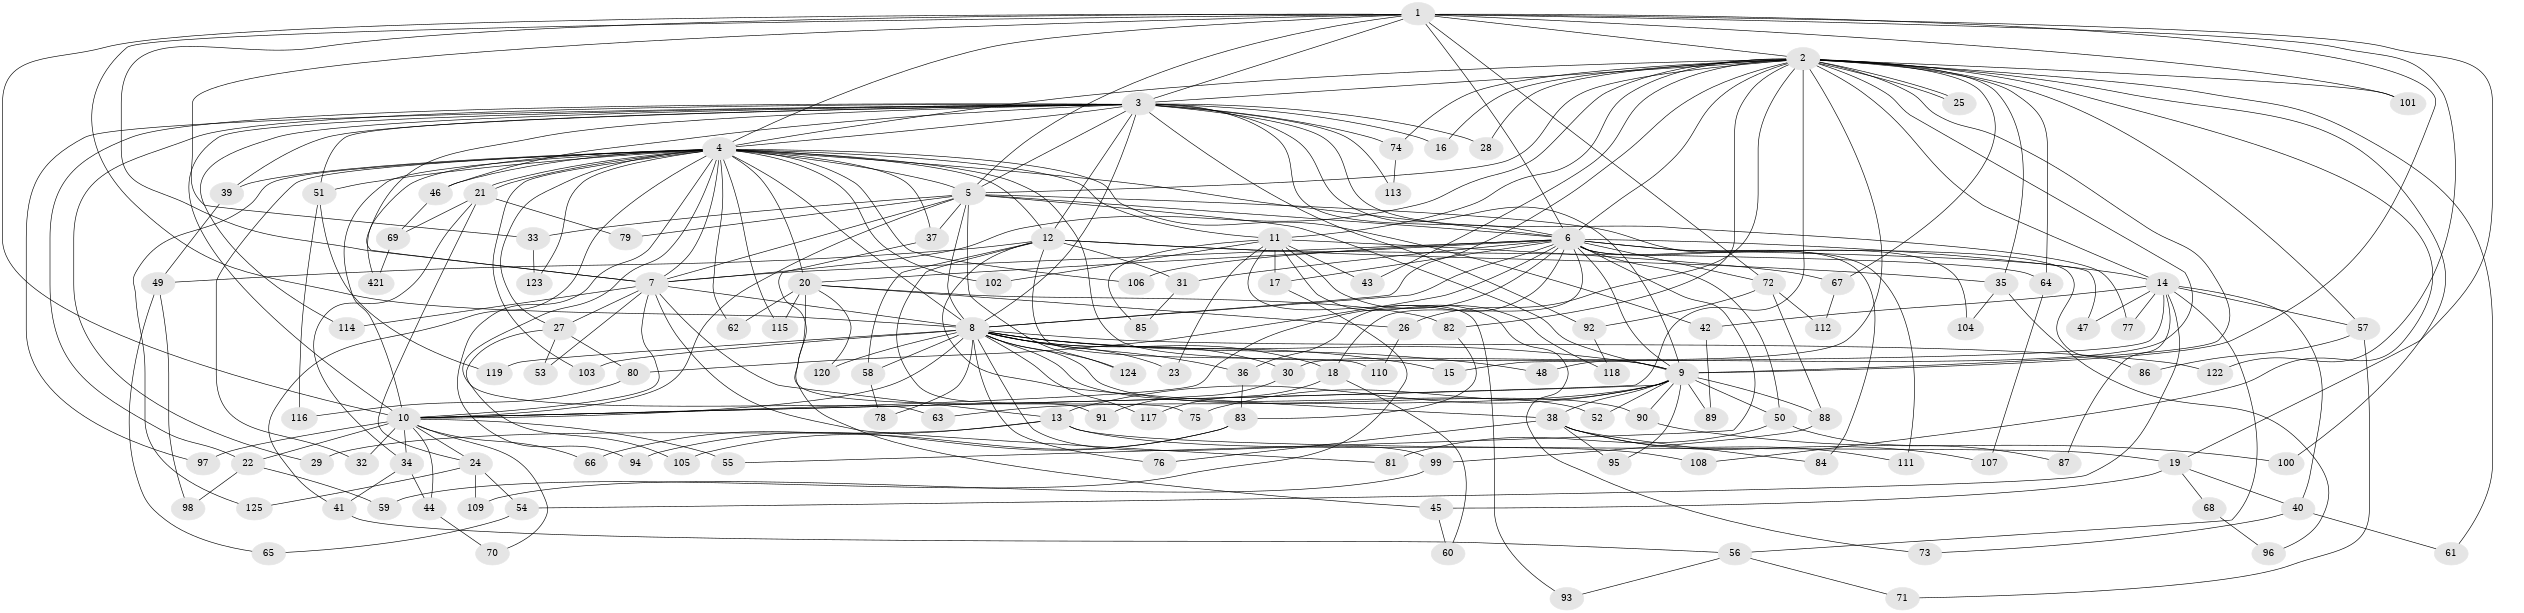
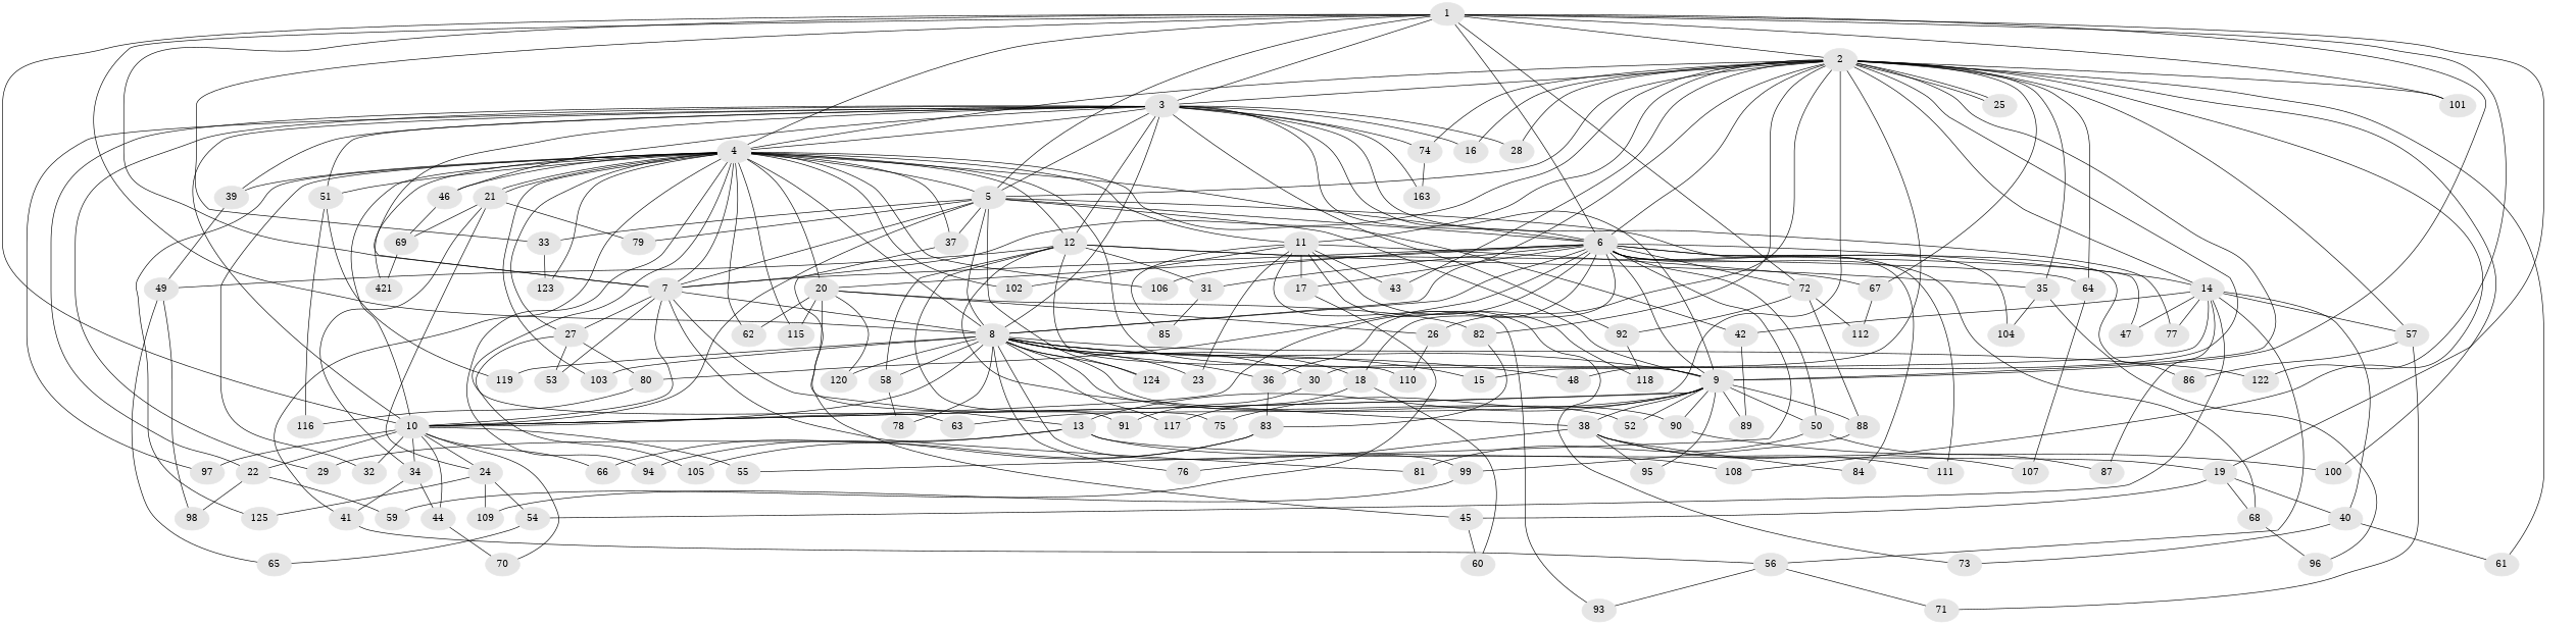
  graph {
    node [color=gray90 style=filled]
    1
    2
    3
    4
    5
    6
    7
    8
    9
    10
    19
    33
    72
    101
    122
    11
    14
    16
    25
    26
    28
    30
    35
    43
    48
    57
    61
    64
    67
    74
    82
    100
    108
    12
    22
    29
    39
    46
    51
    77
    92
    97
-   113
-   114
+   113 [label=163]
    20
    21
    27
    32
    37
    41
    42
    62
    63
    94
    102
    103
    106
    115
    n59 [label=421]
    123
    125
    79
    104
    124
    17
    18
    31
    36
    47
    50
    55
    68
    80
    84
    86
    111
    13
    53
    81
    15
    23
    52
    58
    76
    78
    90
    99
    117
    119
    120
    38
    75
    88
    89
    95
    24
    34
    44
    66
    70
    40
    45
    112
    73
    85
    93
    118
    54
    56
    87
    110
    91
    96
    71
    107
    83
    49
    59
    98
    69
    116
    105
    60
    109
    65
    1 -- 2
    1 -- 3
    1 -- 4
    1 -- 5
    1 -- 6
    1 -- 7
    1 -- 8
    1 -- 9
    1 -- 10
    1 -- 19
    1 -- 33
    1 -- 72
    1 -- 101
    1 -- 122
    2 -- 3
    2 -- 4
    2 -- 5
    2 -- 6
    2 -- 7
    2 -- 8
    2 -- 9
    2 -- 10
    2 -- 101
    2 -- 11
    2 -- 14
    2 -- 16
    2 -- 25
    2 -- 25
    2 -- 26
    2 -- 28
    2 -- 30
    2 -- 35
    2 -- 43
    2 -- 48
    2 -- 57
    2 -- 61
    2 -- 64
    2 -- 67
    2 -- 74
    2 -- 82
    2 -- 100
    2 -- 108
    3 -- 4
    3 -- 5
    3 -- 6
    3 -- 7
    3 -- 8
    3 -- 9
    3 -- 10
    3 -- 16
    3 -- 28
    3 -- 74
    3 -- 12
    3 -- 22
    3 -- 29
    3 -- 39
    3 -- 46
    3 -- 51
    3 -- 77
    3 -- 92
    3 -- 97
    3 -- 113
-   3 -- 114
    4 -- 5
    4 -- 6
    4 -- 7
    4 -- 8
    4 -- 9
    4 -- 10
    4 -- 11
    4 -- 12
    4 -- 39
    4 -- 46
    4 -- 51
    4 -- 20
    4 -- 21
    4 -- 21
    4 -- 27
    4 -- 32
    4 -- 37
    4 -- 41
    4 -- 42
    4 -- 62
    4 -- 63
    4 -- 94
    4 -- 102
    4 -- 103
    4 -- 106
    4 -- 115
    4 -- n59
    4 -- 123
    4 -- 125
    5 -- 6
    5 -- 7
    5 -- 8
    5 -- 9
    5 -- 10
    5 -- 33
    5 -- 37
    5 -- 79
    5 -- 104
    5 -- 124
    6 -- 7
    6 -- 8
    6 -- 9
    6 -- 10
    6 -- 72
    6 -- 14
    6 -- 20
    6 -- 106
    6 -- 17
    6 -- 18
    6 -- 31
    6 -- 36
    6 -- 47
    6 -- 50
    6 -- 55
+   6 -- 68
    6 -- 80
    6 -- 84
    6 -- 86
    6 -- 111
    7 -- 8
    7 -- 10
-   7 -- 114
    7 -- 27
    7 -- 13
    7 -- 53
    7 -- 81
    8 -- 9
    8 -- 10
    8 -- 122
    8 -- 30
    8 -- 48
    8 -- 103
    8 -- 124
    8 -- 18
    8 -- 36
    8 -- 15
    8 -- 23
    8 -- 52
    8 -- 58
    8 -- 76
    8 -- 78
    8 -- 90
    8 -- 99
    8 -- 117
    8 -- 119
    8 -- 120
    9 -- 10
    9 -- 63
    9 -- 50
    9 -- 13
    9 -- 52
    9 -- 90
    9 -- 38
    9 -- 75
    9 -- 88
    9 -- 89
    9 -- 95
    10 -- 22
    10 -- 97
    10 -- 32
    10 -- 55
    10 -- 24
    10 -- 34
    10 -- 44
    10 -- 66
    10 -- 70
    19 -- 68
    19 -- 40
    19 -- 45
    33 -- 123
    72 -- 92
    72 -- 88
    72 -- 112
    11 -- 43
    11 -- 67
    11 -- 102
    11 -- 17
    11 -- 23
    11 -- 73
    11 -- 85
    11 -- 93
    11 -- 118
    14 -- 57
    14 -- 77
    14 -- 42
    14 -- 47
    14 -- 15
    14 -- 40
    14 -- 54
    14 -- 56
    14 -- 87
    26 -- 110
    30 -- 91
    35 -- 104
    35 -- 96
    57 -- 86
    57 -- 71
    64 -- 107
    67 -- 112
    74 -- 113
    82 -- 83
    12 -- 35
    12 -- 64
    12 -- 31
    12 -- 58
    12 -- 38
    12 -- 110
    12 -- 91
    12 -- 49
    22 -- 59
    22 -- 98
    39 -- 49
    46 -- 69
    51 -- 119
    51 -- 116
    92 -- 118
    20 -- 26
    20 -- 82
    20 -- 62
    20 -- 115
    20 -- 120
    20 -- 45
    21 -- 79
    21 -- 24
    21 -- 34
    21 -- 69
    27 -- 80
    27 -- 53
    27 -- 105
    37 -- 75
    41 -- 56
    42 -- 89
    17 -- 59
    18 -- 117
    18 -- 60
    31 -- 85
    36 -- 83
    50 -- 81
    50 -- 87
    68 -- 96
    80 -- 116
    13 -- 19
    13 -- 108
    13 -- 29
    13 -- 66
    58 -- 78
    90 -- 100
    99 -- 109
    38 -- 84
    38 -- 111
    38 -- 76
    38 -- 95
    38 -- 107
    88 -- 99
    24 -- 125
    24 -- 54
    24 -- 109
    34 -- 41
    34 -- 44
    44 -- 70
    40 -- 61
    40 -- 73
    45 -- 60
    54 -- 65
    56 -- 93
    56 -- 71
    83 -- 94
    83 -- 105
    49 -- 98
    49 -- 65
    69 -- n59
  }
